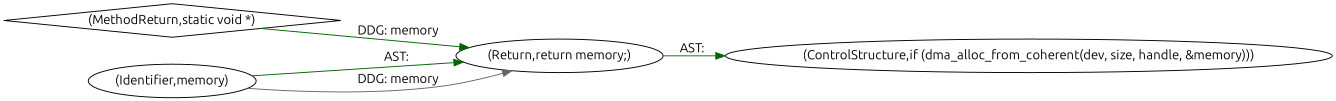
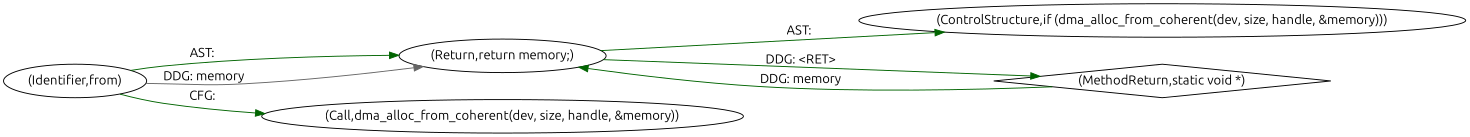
  digraph {
    fontname=Ubuntu
    rankdir=LR
    node [fontname=Ubuntu shape=ellipse]
    edge [color=darkgreen fontname=Ubuntu]
    n1 [label="(Return,return memory;)"]
    n2 [label="(ControlStructure,if (dma_alloc_from_coherent(dev, size, handle, &memory)))"]
    n3 [label="(MethodReturn,static void *)" shape=diamond]
-   n4 [label="(Identifier,memory)"]
+   n4 [label="(Identifier,from)"]
+   n5 [label="(Call,dma_alloc_from_coherent(dev, size, handle, &memory))"]
    n1 -> n2 [label="AST: "]
+   n1 -> n3 [label="DDG: <RET>"]
    n3 -> n1 [label="DDG: memory"]
    n4 -> n1 [label="AST: "]
    n4 -> n1 [color=gray40 label="DDG: memory"]
+   n4 -> n5 [label="CFG: "]
  }
